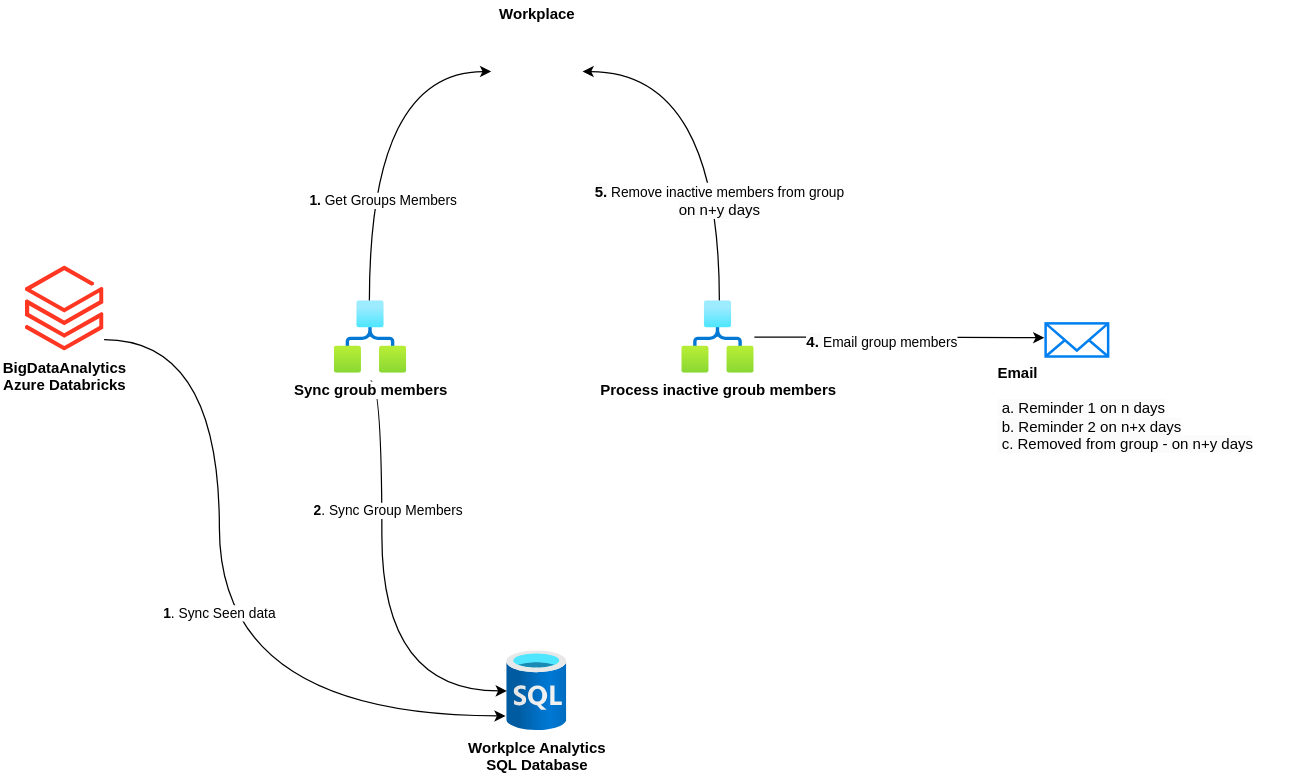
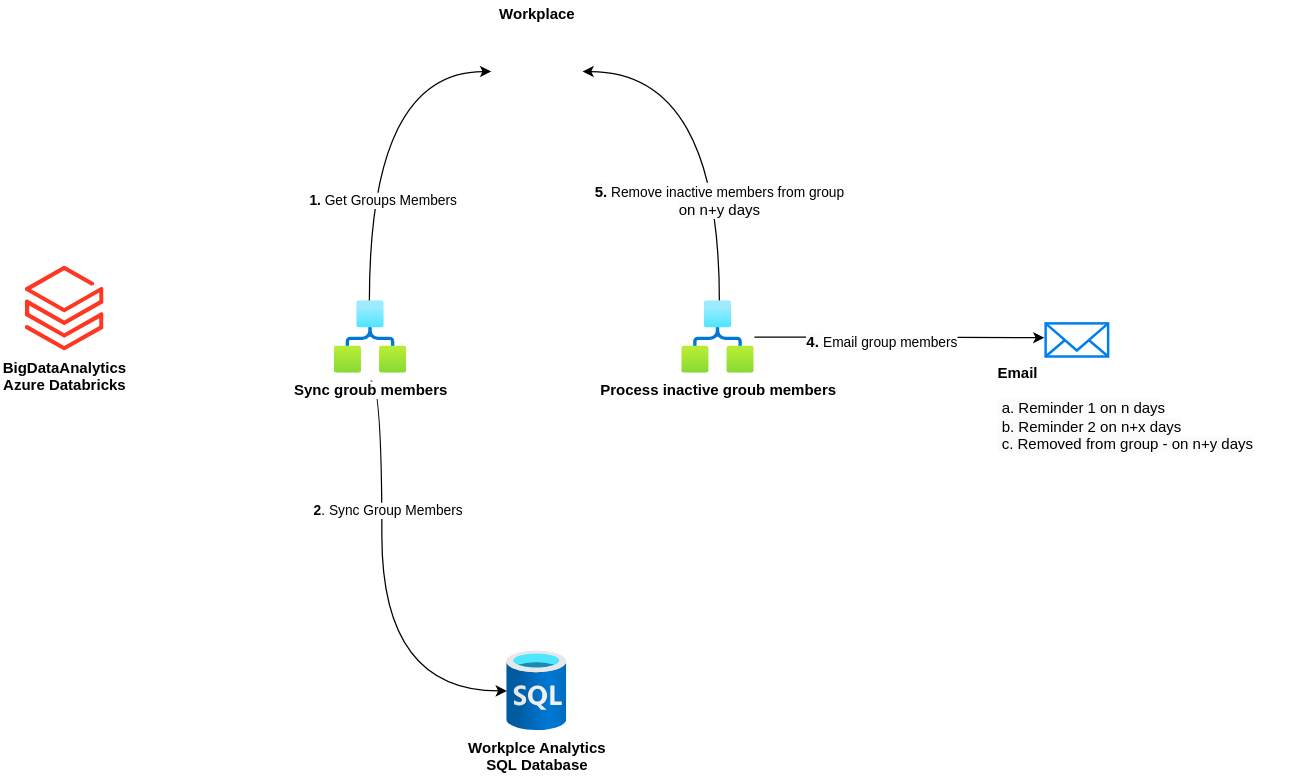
  <mxCell id="0" />
  <mxCell id="1" parent="0" />
  <mxCell id="2" value="&lt;b&gt;Workplace&lt;/b&gt;" style="shape=image;html=1;verticalAlign=bottom;verticalLabelPosition=top;labelBackgroundColor=#ffffff;imageAspect=0;aspect=fixed;image=https://cdn1.iconfinder.com/data/icons/social-media-2106/24/social_media_social_media_logo_workplace-128.png;labelPosition=center;align=center;" parent="1" vertex="1"><mxGeometry x="392.5" y="20" width="73" height="73" as="geometry" /></mxCell>
  <mxCell id="3" value="&lt;b&gt;Workplce Analytics&lt;br&gt;SQL Database&lt;br&gt;&lt;/b&gt;" style="aspect=fixed;html=1;points=[];align=center;image;fontSize=12;image=img/lib/azure2/databases/SQL_Database.svg;" parent="1" vertex="1"><mxGeometry x="405" y="520" width="48" height="64" as="geometry" /></mxCell>
  <mxCell id="4" style="edgeStyle=orthogonalEdgeStyle;rounded=0;orthogonalLoop=1;jettySize=auto;html=1;entryX=-0.02;entryY=0.434;entryDx=0;entryDy=0;entryPerimeter=0;" edge="1" parent="1" source="7" target="8"><mxGeometry relative="1" as="geometry" /></mxCell>
  <mxCell id="5" value="&lt;b style=&quot;border-color: var(--border-color); font-size: 12px; text-align: left; background-color: rgb(251, 251, 251);&quot;&gt;4.&amp;nbsp;&lt;/b&gt;Email group members" style="edgeLabel;html=1;align=center;verticalAlign=middle;resizable=0;points=[];" vertex="1" connectable="0" parent="4"><mxGeometry x="-0.128" y="-3" relative="1" as="geometry"><mxPoint as="offset" /></mxGeometry></mxCell>
  <mxCell id="6" value="&lt;b style=&quot;border-color: var(--border-color); font-size: 12px; background-color: rgb(251, 251, 251);&quot;&gt;5.&lt;/b&gt;&amp;nbsp;Remove inactive members from group&lt;br style=&quot;border-color: var(--border-color); font-size: 12px; background-color: rgb(251, 251, 251);&quot;&gt;&lt;span style=&quot;font-size: 12px; background-color: rgb(251, 251, 251);&quot;&gt;on n+y days&lt;/span&gt;" style="edgeStyle=orthogonalEdgeStyle;rounded=0;orthogonalLoop=1;jettySize=auto;html=1;entryX=1;entryY=0.5;entryDx=0;entryDy=0;exitX=0.517;exitY=0;exitDx=0;exitDy=0;exitPerimeter=0;curved=1;" edge="1" parent="1" source="7" target="2"><mxGeometry x="-0.454" relative="1" as="geometry"><mxPoint as="offset" /></mxGeometry></mxCell>
  <mxCell id="7" value="&lt;b&gt;Process inactive groub members&lt;/b&gt;" style="aspect=fixed;html=1;points=[];align=center;image;fontSize=12;image=img/lib/azure2/internet_of_things/Logic_Apps.svg;" parent="1" vertex="1"><mxGeometry x="545" y="240" width="58" height="58" as="geometry" /></mxCell>
  <mxCell id="8" value="" style="html=1;verticalLabelPosition=bottom;align=center;labelBackgroundColor=#ffffff;verticalAlign=top;strokeWidth=2;strokeColor=#0080F0;shadow=0;dashed=0;shape=mxgraph.ios7.icons.mail;" parent="1" vertex="1"><mxGeometry x="836" y="258" width="50" height="26.5" as="geometry" /></mxCell>
  <mxCell id="9" value="&lt;b&gt;Email&lt;/b&gt;&lt;br&gt;&lt;br&gt;&lt;span style=&quot;color: rgb(0, 0, 0); font-family: Helvetica; font-size: 12px; font-style: normal; font-variant-ligatures: normal; font-variant-caps: normal; font-weight: 400; letter-spacing: normal; orphans: 2; text-indent: 0px; text-transform: none; widows: 2; word-spacing: 0px; -webkit-text-stroke-width: 0px; background-color: rgb(251, 251, 251); text-decoration-thickness: initial; text-decoration-style: initial; text-decoration-color: initial; float: none; display: inline !important;&quot;&gt;&lt;span style=&quot;white-space: pre;&quot;&gt; &lt;/span&gt;a. Reminder 1 on n days&lt;/span&gt;&lt;br style=&quot;border-color: var(--border-color); color: rgb(0, 0, 0); font-family: Helvetica; font-size: 12px; font-style: normal; font-variant-ligatures: normal; font-variant-caps: normal; font-weight: 400; letter-spacing: normal; orphans: 2; text-indent: 0px; text-transform: none; widows: 2; word-spacing: 0px; -webkit-text-stroke-width: 0px; background-color: rgb(251, 251, 251); text-decoration-thickness: initial; text-decoration-style: initial; text-decoration-color: initial;&quot;&gt;&lt;span style=&quot;border-color: var(--border-color); color: rgb(0, 0, 0); font-family: Helvetica; font-size: 12px; font-style: normal; font-variant-ligatures: normal; font-variant-caps: normal; font-weight: 400; letter-spacing: normal; orphans: 2; text-indent: 0px; text-transform: none; widows: 2; word-spacing: 0px; -webkit-text-stroke-width: 0px; background-color: rgb(251, 251, 251); text-decoration-thickness: initial; text-decoration-style: initial; text-decoration-color: initial;&quot;&gt;&lt;/span&gt;&lt;span style=&quot;color: rgb(0, 0, 0); font-family: Helvetica; font-size: 12px; font-style: normal; font-variant-ligatures: normal; font-variant-caps: normal; font-weight: 400; letter-spacing: normal; orphans: 2; text-indent: 0px; text-transform: none; widows: 2; word-spacing: 0px; -webkit-text-stroke-width: 0px; background-color: rgb(251, 251, 251); text-decoration-thickness: initial; text-decoration-style: initial; text-decoration-color: initial; float: none; display: inline !important;&quot;&gt;&lt;span style=&quot;white-space: pre;&quot;&gt; &lt;/span&gt;b. Reminder 2 on n+x days&lt;/span&gt;&lt;br style=&quot;border-color: var(--border-color); color: rgb(0, 0, 0); font-family: Helvetica; font-size: 12px; font-style: normal; font-variant-ligatures: normal; font-variant-caps: normal; font-weight: 400; letter-spacing: normal; orphans: 2; text-indent: 0px; text-transform: none; widows: 2; word-spacing: 0px; -webkit-text-stroke-width: 0px; background-color: rgb(251, 251, 251); text-decoration-thickness: initial; text-decoration-style: initial; text-decoration-color: initial;&quot;&gt;&lt;span style=&quot;color: rgb(0, 0, 0); font-family: Helvetica; font-size: 12px; font-style: normal; font-variant-ligatures: normal; font-variant-caps: normal; font-weight: 400; letter-spacing: normal; orphans: 2; text-indent: 0px; text-transform: none; widows: 2; word-spacing: 0px; -webkit-text-stroke-width: 0px; background-color: rgb(251, 251, 251); text-decoration-thickness: initial; text-decoration-style: initial; text-decoration-color: initial; float: none; display: inline !important;&quot;&gt;&lt;span style=&quot;white-space: pre;&quot;&gt; &lt;/span&gt;c. Removed from group - on n+y days&lt;/span&gt;" style="text;html=1;align=left;verticalAlign=middle;resizable=0;points=[];autosize=1;strokeColor=none;fillColor=none;" parent="1" vertex="1"><mxGeometry x="796" y="280.5" width="230" height="90" as="geometry" /></mxCell>
  <mxCell id="10" style="edgeStyle=orthogonalEdgeStyle;rounded=0;orthogonalLoop=1;jettySize=auto;html=1;entryX=0;entryY=0.5;entryDx=0;entryDy=0;curved=1;exitX=0.483;exitY=0;exitDx=0;exitDy=0;exitPerimeter=0;" edge="1" parent="1" source="14" target="2"><mxGeometry relative="1" as="geometry" /></mxCell>
  <mxCell id="11" value="&lt;b&gt;1.&lt;/b&gt; Get Groups Members" style="edgeLabel;html=1;align=center;verticalAlign=middle;resizable=0;points=[];" vertex="1" connectable="0" parent="10"><mxGeometry x="-0.428" y="-43" relative="1" as="geometry"><mxPoint x="-33" as="offset" /></mxGeometry></mxCell>
  <mxCell id="12" style="edgeStyle=orthogonalEdgeStyle;rounded=0;orthogonalLoop=1;jettySize=auto;html=1;entryX=0;entryY=0.5;entryDx=0;entryDy=0;entryPerimeter=0;curved=1;exitX=0.5;exitY=1.103;exitDx=0;exitDy=0;exitPerimeter=0;" edge="1" parent="1" source="14" target="3"><mxGeometry relative="1" as="geometry"><Array as="points"><mxPoint x="305" y="304" /><mxPoint x="305" y="552" /></Array></mxGeometry></mxCell>
  <mxCell id="13" value="&lt;b&gt;2&lt;/b&gt;. Sync Group Members" style="edgeLabel;html=1;align=center;verticalAlign=middle;resizable=0;points=[];" vertex="1" connectable="0" parent="12"><mxGeometry x="-0.367" y="4" relative="1" as="geometry"><mxPoint as="offset" /></mxGeometry></mxCell>
  <mxCell id="14" value="&lt;b&gt;Sync groub members&lt;/b&gt;" style="aspect=fixed;html=1;points=[];align=center;image;fontSize=12;image=img/lib/azure2/internet_of_things/Logic_Apps.svg;" vertex="1" parent="1"><mxGeometry x="267" y="240" width="58" height="58" as="geometry" /></mxCell>
- <mxCell id="15" value="&lt;b&gt;1&lt;/b&gt;. Sync Seen data" style="edgeStyle=orthogonalEdgeStyle;rounded=0;orthogonalLoop=1;jettySize=auto;html=1;entryX=-0.021;entryY=0.813;entryDx=0;entryDy=0;entryPerimeter=0;curved=1;" edge="1" parent="1" source="16" target="3"><mxGeometry relative="1" as="geometry"><Array as="points"><mxPoint x="175" y="271" /><mxPoint x="175" y="572" /></Array></mxGeometry></mxCell>
  <mxCell id="16" value="&lt;b&gt;BigDataAnalytics&lt;br&gt;Azure Databricks&lt;/b&gt;" style="aspect=fixed;html=1;points=[];align=center;image;fontSize=12;image=img/lib/azure2/analytics/Azure_Databricks.svg;labelBackgroundColor=default;labelBorderColor=none;fontColor=default;" vertex="1" parent="1"><mxGeometry x="20" y="212.25" width="62.8" height="68" as="geometry" /></mxCell>
